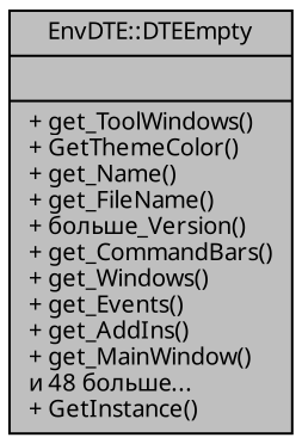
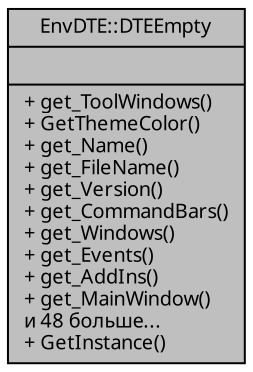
  digraph {
-   n1 [color=black fillcolor=grey75 fontcolor=black fontname=Verdana fontsize=10 height=0.2 label="{EnvDTE::DTEEmpty\n||+ get_ToolWindows()\l+ GetThemeColor()\l+ get_Name()\l+ get_FileName()\l+ больше_Version()\l+ get_CommandBars()\l+ get_Windows()\l+ get_Events()\l+ get_AddIns()\l+ get_MainWindow()\lи 48 больше...\l+ GetInstance()\l}" shape=record style=filled width=0.4]
+   n1 [color=black fillcolor=grey75 fontcolor=black fontname=Verdana fontsize=10 height=0.2 label="{EnvDTE::DTEEmpty\n||+ get_ToolWindows()\l+ GetThemeColor()\l+ get_Name()\l+ get_FileName()\l+ get_Version()\l+ get_CommandBars()\l+ get_Windows()\l+ get_Events()\l+ get_AddIns()\l+ get_MainWindow()\lи 48 больше...\l+ GetInstance()\l}" shape=record style=filled width=0.4]
  }
